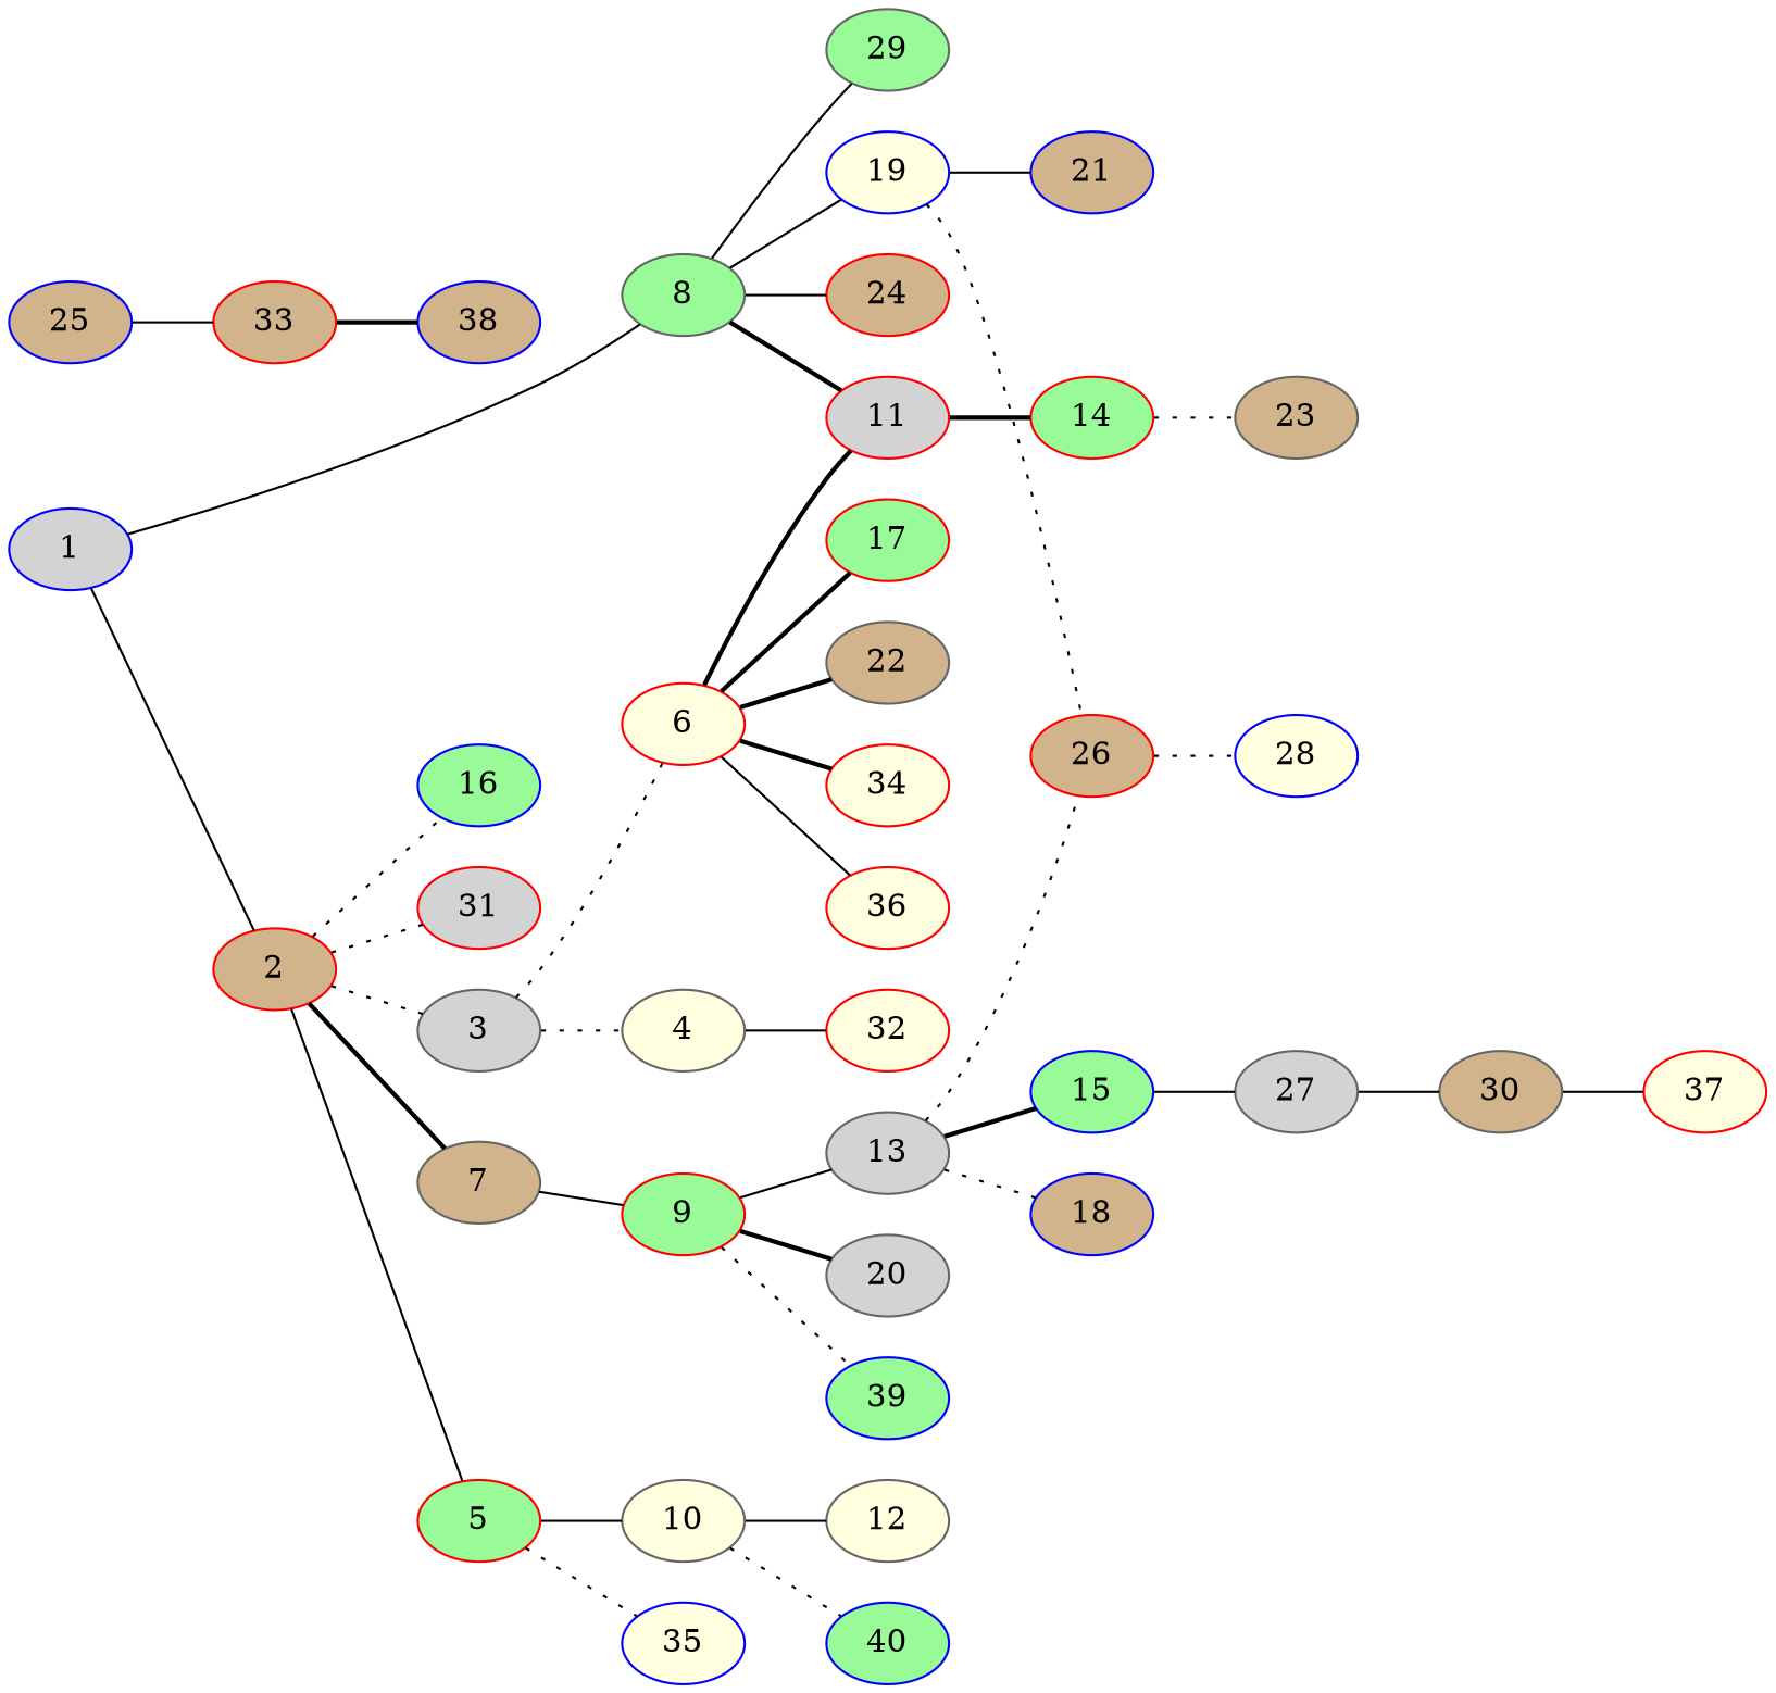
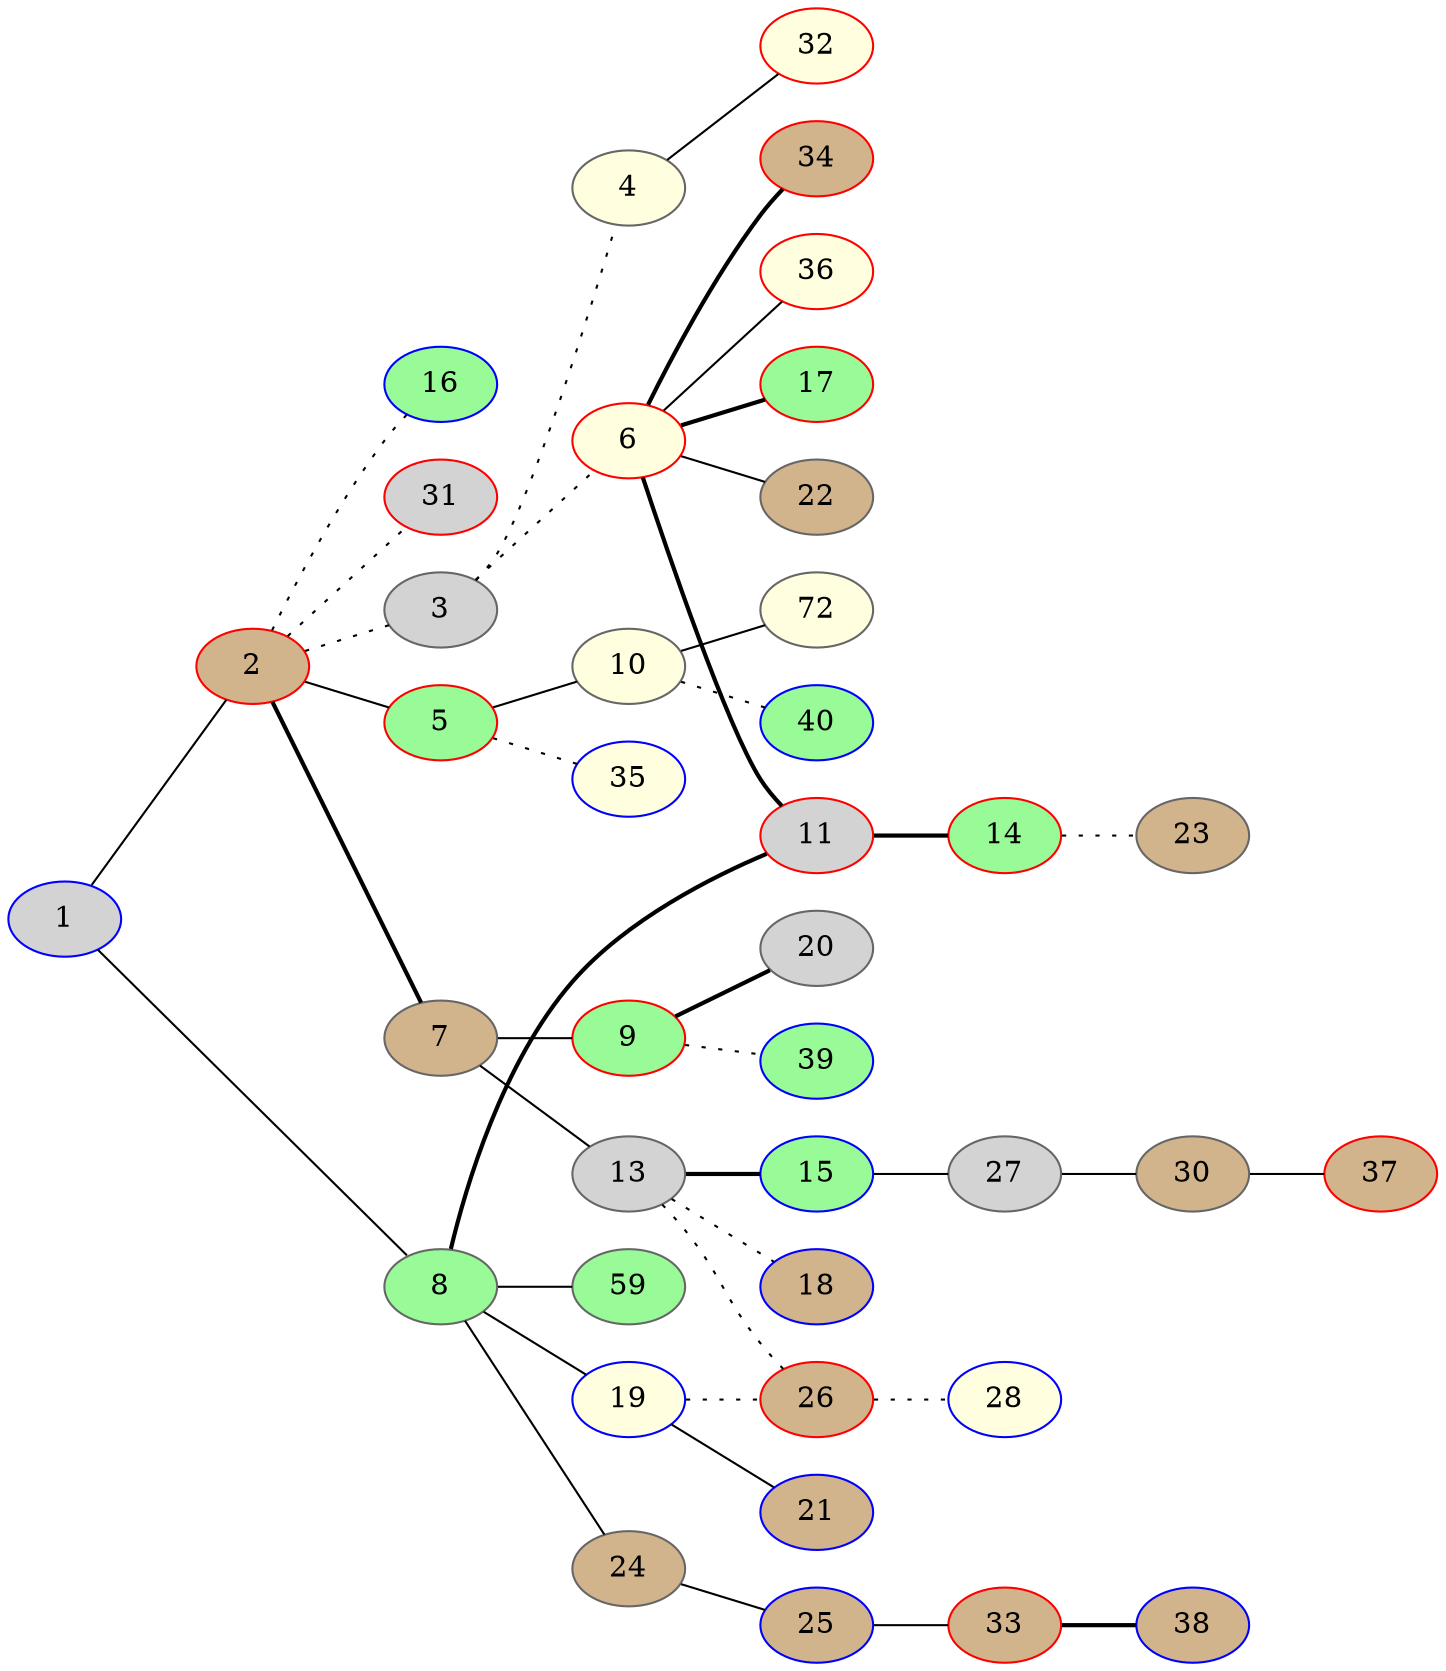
  graph {
    rankdir=LR
    node [color=red fillcolor=tan style=filled]
    edge [style=solid]
    1 [color=blue fillcolor=lightgrey]
    2
    8 [color=gray40 fillcolor=palegreen]
    3 [color=gray40 fillcolor=lightgrey]
    5 [fillcolor=palegreen]
    7 [color=gray40]
    16 [color=blue fillcolor=palegreen]
    31 [fillcolor=lightgrey]
    11 [fillcolor=lightgrey]
    19 [color=blue fillcolor=lightyellow]
-   24
-   29 [color=gray40 fillcolor=palegreen]
+   24 [color=gray40]
+   29 [color=gray40 fillcolor=palegreen label=59]
    4 [color=gray40 fillcolor=lightyellow]
    6 [fillcolor=lightyellow]
    10 [color=gray40 fillcolor=lightyellow]
    35 [color=blue fillcolor=lightyellow]
    9 [fillcolor=palegreen]
    13 [color=gray40 fillcolor=lightgrey]
    14 [fillcolor=palegreen]
    26
    21 [color=blue]
    25 [color=blue]
    32 [fillcolor=lightyellow]
    17 [fillcolor=palegreen]
    22 [color=gray40]
-   34 [fillcolor=lightyellow]
+   34
    36 [fillcolor=lightyellow]
-   12 [color=gray40 fillcolor=lightyellow]
+   12 [color=gray40 fillcolor=lightyellow label=72]
    40 [color=blue fillcolor=palegreen]
    20 [color=gray40 fillcolor=lightgrey]
    39 [color=blue fillcolor=palegreen]
    15 [color=blue fillcolor=palegreen]
    18 [color=blue]
    23 [color=gray40]
    27 [color=gray40 fillcolor=lightgrey]
    28 [color=blue fillcolor=lightyellow]
    33
    30 [color=gray40]
-   37 [fillcolor=lightyellow]
+   37
    38 [color=blue]
    1 -- 2
    1 -- 8
    2 -- 3 [style=dotted]
    2 -- 5
    2 -- 7 [style=bold]
    2 -- 16 [style=dotted]
    2 -- 31 [style=dotted]
    8 -- 11 [style=bold]
    8 -- 19
    8 -- 24
    8 -- 29
    3 -- 4 [style=dotted]
    3 -- 6 [style=dotted]
    5 -- 10
    5 -- 35 [style=dotted]
    7 -- 9
-   9 -- 13
+   7 -- 13
    11 -- 14 [style=bold]
    19 -- 26 [style=dotted]
    19 -- 21
+   24 -- 25
    4 -- 32
    6 -- 11 [style=bold]
    6 -- 17 [style=bold]
-   6 -- 22 [style=bold]
+   6 -- 22
    6 -- 34 [style=bold]
    6 -- 36
    10 -- 12
    10 -- 40 [style=dotted]
    9 -- 20 [style=bold]
    9 -- 39 [style=dotted]
    13 -- 26 [style=dotted]
    13 -- 15 [style=bold]
    13 -- 18 [style=dotted]
    14 -- 23 [style=dotted]
    26 -- 28 [style=dotted]
    25 -- 33
    15 -- 27
    27 -- 30
    33 -- 38 [style=bold]
    30 -- 37
  }
